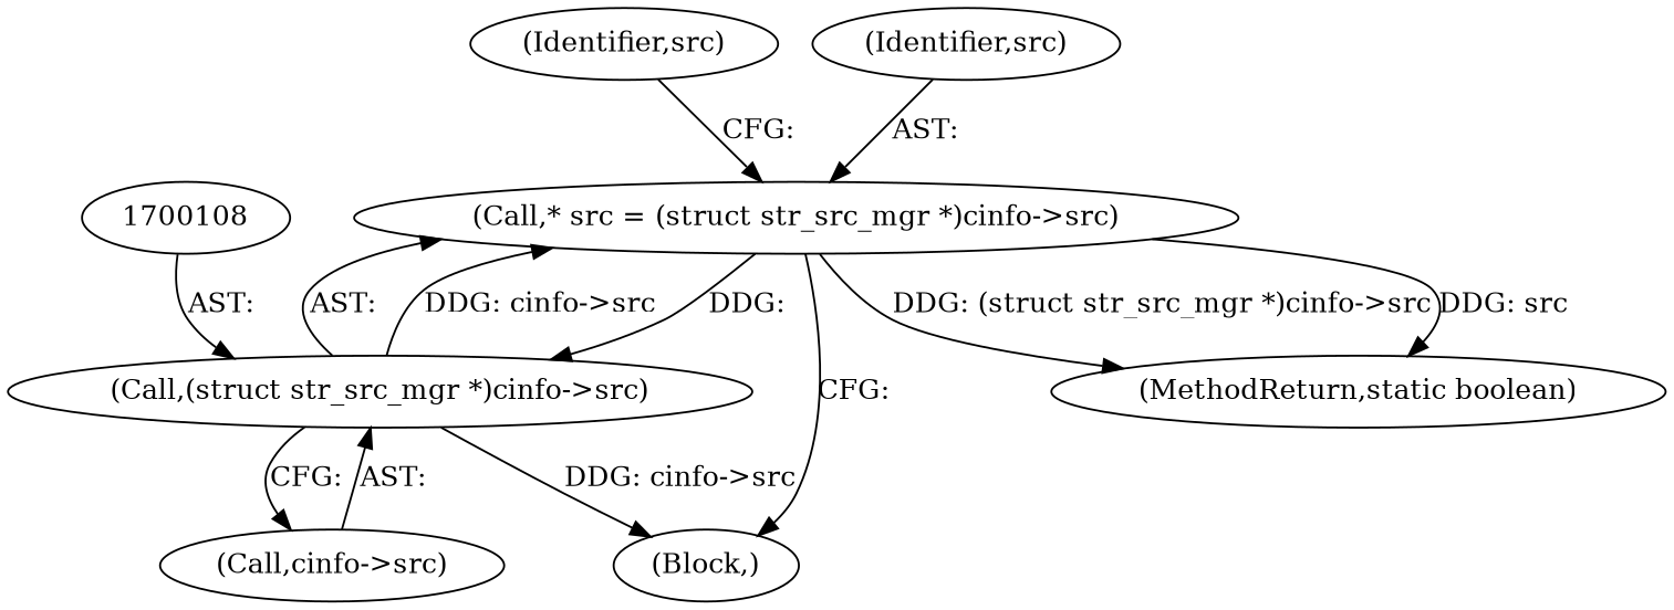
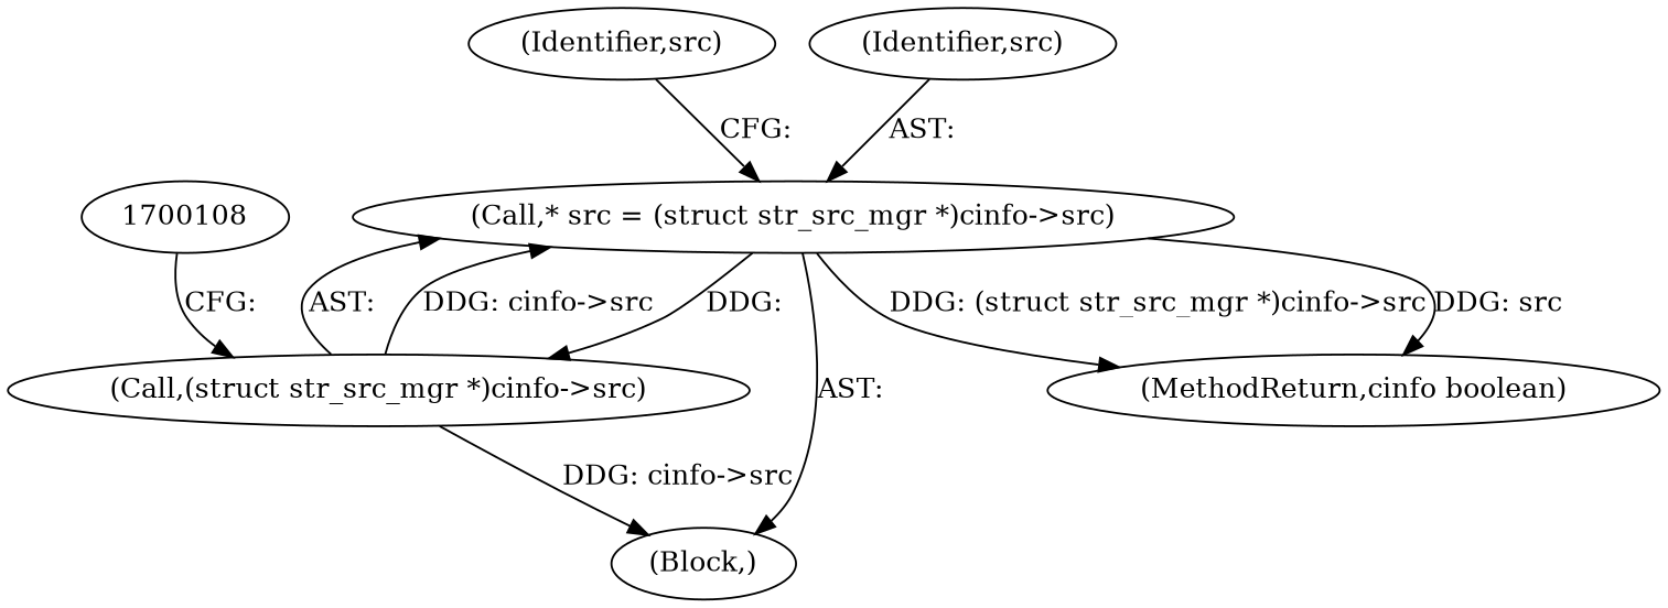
  digraph {
    n1 [label="(Call,* src = (struct str_src_mgr *)cinfo->src)"]
    n2 [label="(Call,(struct str_src_mgr *)cinfo->src)"]
    n3 [label="(Block,)"]
-   n4 [label="(MethodReturn,static boolean)"]
-   n5 [label="(Call,cinfo->src)"]
+   n4 [label="(MethodReturn,cinfo boolean)"]
    n6 [label="(Identifier,src)"]
    n7 [label="(Identifier,src)"]
    n8 [label=1700108]
    n1 -> n2 [label="DDG: "]
-   n1 -> n3 [label="CFG: "]
+   n1 -> n3 [label="AST: "]
    n1 -> n4 [label="DDG: (struct str_src_mgr *)cinfo->src"]
    n1 -> n4 [label="DDG: src"]
    n2 -> n1 [label="AST: "]
    n2 -> n1 [label="DDG: cinfo->src"]
    n2 -> n3 [label="DDG: cinfo->src"]
-   n2 -> n5 [label="CFG: "]
-   n5 -> n2 [label="AST: "]
    n6 -> n1 [label="CFG: "]
    n7 -> n1 [label="AST: "]
-   n8 -> n2 [label="AST: "]
+   n8 -> n2 [label="CFG: "]
  }
